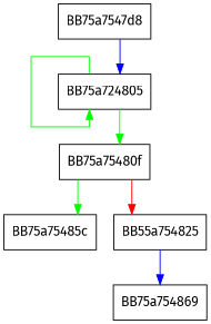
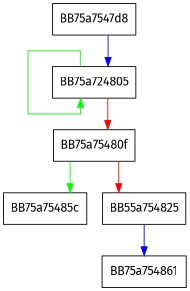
  digraph {
    fontname="Fira Sans"
    splines=ortho
    node [fontname="Fira Sans" shape=box]
    edge [color=green fontname="Fira Sans"]
    n1 [label=BB75a724805]
    BB75a7547d8
    BB75a75480f
    BB75a75485c
    n5 [label=BB55a754825]
-   BB75a754861 [label=BB75a754869]
+   BB75a754861
    n1 -> n1
-   n1 -> BB75a75480f
+   n1 -> BB75a75480f [color=red]
    BB75a7547d8 -> n1 [color=blue]
    BB75a75480f -> BB75a75485c
    BB75a75480f -> n5 [color=red]
    n5 -> BB75a754861 [color=blue]
  }
